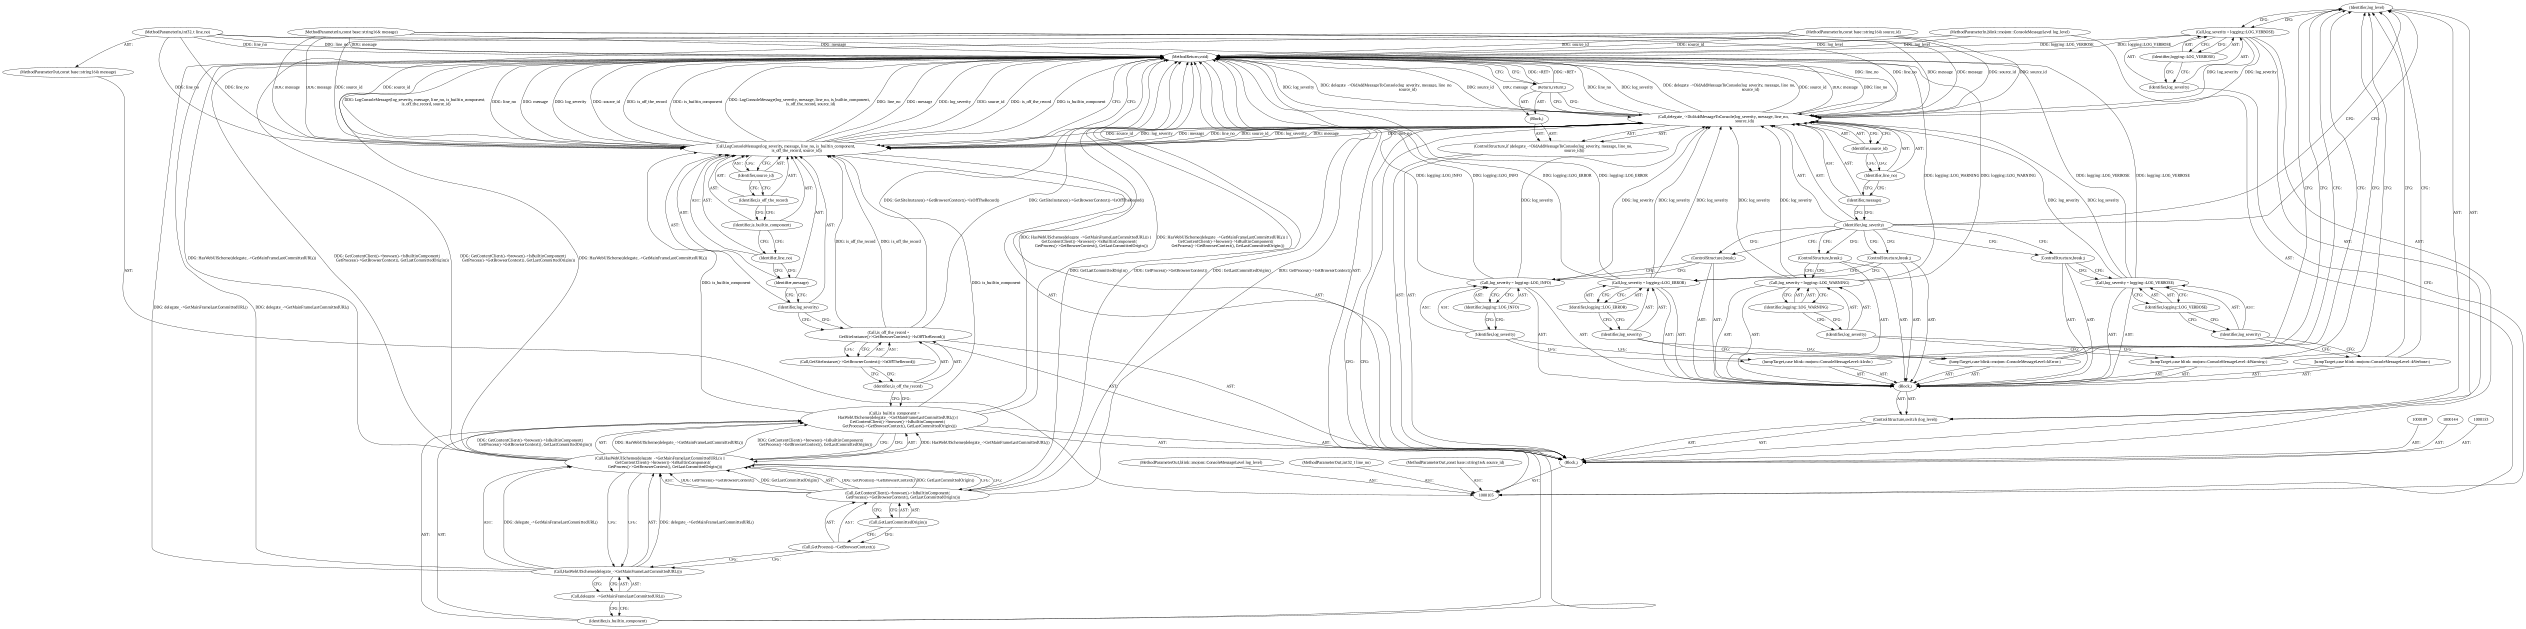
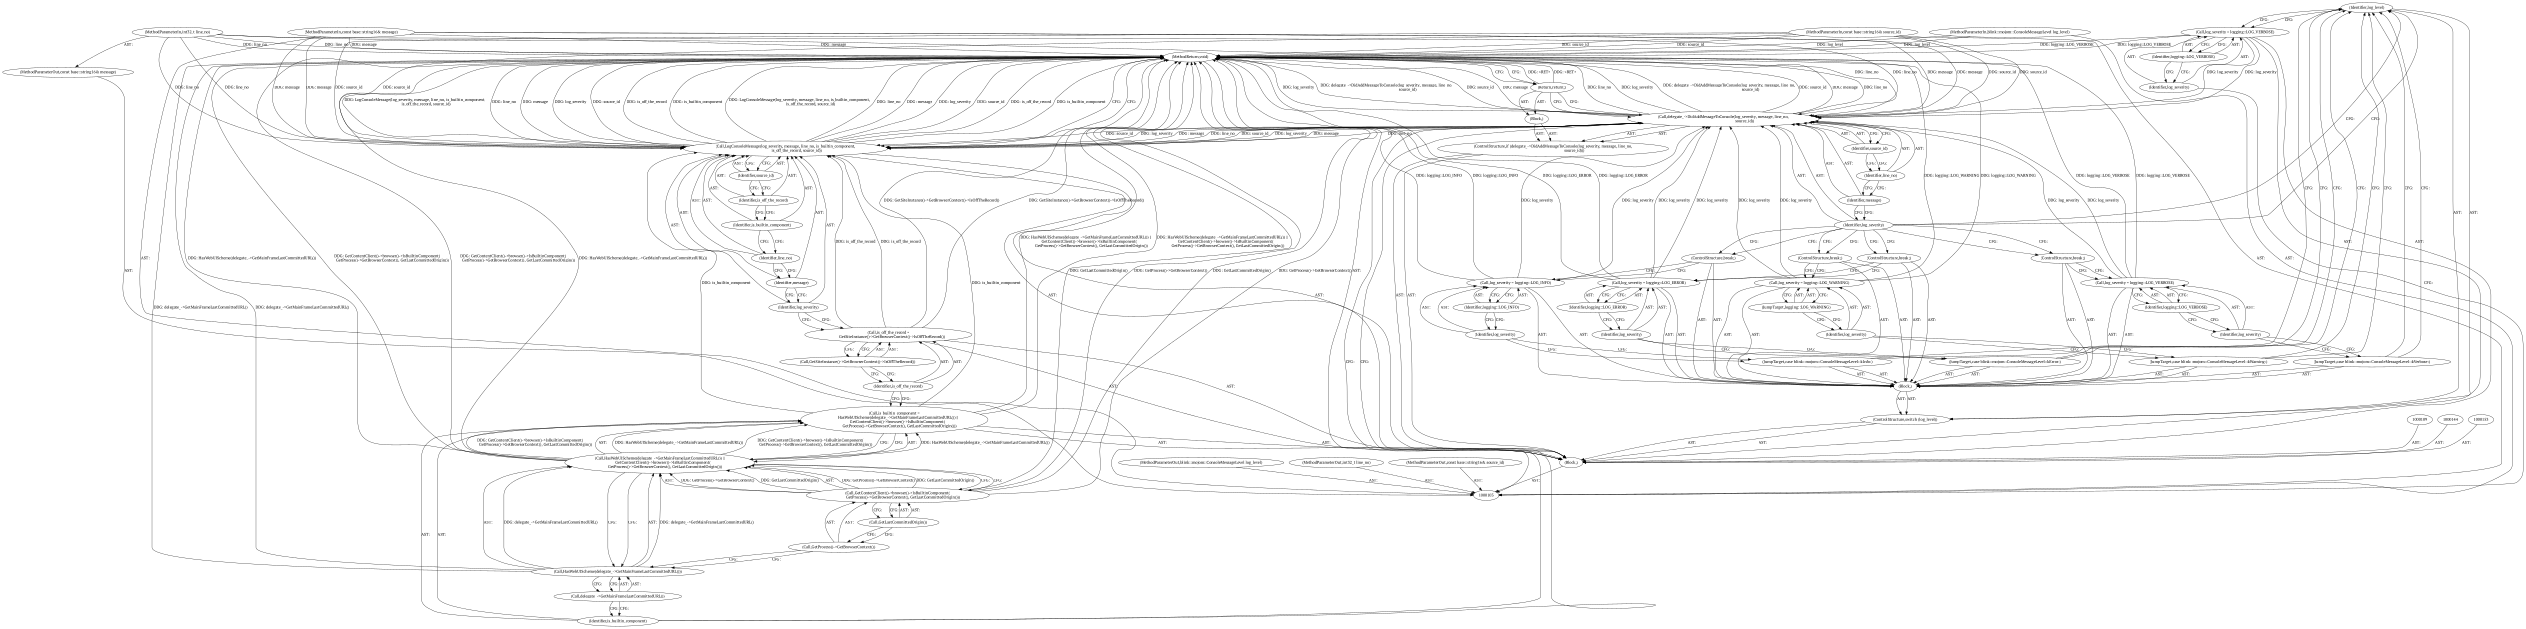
  digraph {
    fontname="PT Serif"
    node [fontname="PT Serif"]
    edge [fontname="PT Serif"]
    n1 [label="(Identifier,log_level)"]
    n2 [label="(ControlStructure,switch (log_level))"]
    n3 [label="(Call,log_severity = logging::LOG_VERBOSE)"]
    n4 [label="(Block,)"]
    n5 [label="(MethodReturn,void)"]
    n6 [label="(Call,delegate_->DidAddMessageToConsole(log_severity, message, line_no,\n                                        source_id))"]
    n7 [label="(Identifier,logging::LOG_VERBOSE)"]
    1000103
    n9 [label="(Block,)"]
    n10 [label="(JumpTarget,case blink::mojom::ConsoleMessageLevel::kVerbose:)"]
    n11 [label="(Identifier,logging::LOG_VERBOSE)"]
    n12 [label="(Call,log_severity = logging::LOG_VERBOSE)"]
    n13 [label="(Identifier,log_severity)"]
    n14 [label="(Return,return;)"]
    n15 [label="(Call,LogConsoleMessage(log_severity, message, line_no, is_builtin_component,\n                     is_off_the_record, source_id))"]
    n16 [label="(ControlStructure,if (delegate_->DidAddMessageToConsole(log_severity, message, line_no,\n                                        source_id)))"]
    n17 [label="(Identifier,source_id)"]
    n18 [label="(ControlStructure,break;)"]
    n19 [label="(JumpTarget,case blink::mojom::ConsoleMessageLevel::kInfo:)"]
    n20 [label="(Identifier,logging::LOG_INFO)"]
    n21 [label="(Call,log_severity = logging::LOG_INFO)"]
    n22 [label="(Identifier,log_severity)"]
    n23 [label="(ControlStructure,break;)"]
    n24 [label="(JumpTarget,case blink::mojom::ConsoleMessageLevel::kWarning:)"]
-   n25 [label="(Identifier,logging::LOG_WARNING)"]
+   n25 [label="(JumpTarget,logging::LOG_WARNING)"]
    n26 [label="(Call,log_severity = logging::LOG_WARNING)"]
    n27 [label="(Identifier,log_severity)"]
    n28 [label="(ControlStructure,break;)"]
    n29 [label="(Block,)"]
    n30 [label="(Identifier,source_id)"]
    n31 [label="(JumpTarget,case blink::mojom::ConsoleMessageLevel::kError:)"]
    n32 [label="(Identifier,logging::LOG_ERROR)"]
    n33 [label="(Call,log_severity = logging::LOG_ERROR)"]
    n34 [label="(Identifier,log_severity)"]
    n35 [label="(ControlStructure,break;)"]
    n36 [label="(Identifier,log_severity)"]
    n37 [label="(Identifier,message)"]
    n38 [label="(Identifier,line_no)"]
    n39 [label="(MethodParameterIn,blink::mojom::ConsoleMessageLevel log_level)"]
    n40 [label="(MethodParameterOut,blink::mojom::ConsoleMessageLevel log_level)"]
    n41 [label="(Call,is_builtin_component =\n       HasWebUIScheme(delegate_->GetMainFrameLastCommittedURL()) ||\n      GetContentClient()->browser()->IsBuiltinComponent(\n          GetProcess()->GetBrowserContext(), GetLastCommittedOrigin()))"]
    n42 [label="(Call,HasWebUIScheme(delegate_->GetMainFrameLastCommittedURL()) ||\n      GetContentClient()->browser()->IsBuiltinComponent(\n          GetProcess()->GetBrowserContext(), GetLastCommittedOrigin()))"]
    n43 [label="(Call,HasWebUIScheme(delegate_->GetMainFrameLastCommittedURL()))"]
    n44 [label="(Call,GetContentClient()->browser()->IsBuiltinComponent(\n          GetProcess()->GetBrowserContext(), GetLastCommittedOrigin()))"]
    n45 [label="(Identifier,is_builtin_component)"]
    n46 [label="(Call,delegate_->GetMainFrameLastCommittedURL())"]
    n47 [label="(Call,GetLastCommittedOrigin())"]
    n48 [label="(Call,GetProcess()->GetBrowserContext())"]
    n49 [label="(Call,is_off_the_record =\n       GetSiteInstance()->GetBrowserContext()->IsOffTheRecord())"]
    n50 [label="(Call,GetSiteInstance()->GetBrowserContext()->IsOffTheRecord())"]
    n51 [label="(Identifier,is_off_the_record)"]
    n52 [label="(Identifier,is_off_the_record)"]
    n53 [label="(Identifier,log_severity)"]
    n54 [label="(Identifier,message)"]
    n55 [label="(Identifier,line_no)"]
    n56 [label="(Identifier,is_builtin_component)"]
    n57 [label="(MethodParameterIn,const base::string16& message)"]
    n58 [label="(MethodParameterOut,const base::string16& message)"]
    n59 [label="(MethodParameterIn,int32_t line_no)"]
    n60 [label="(MethodParameterOut,int32_t line_no)"]
    n61 [label="(MethodParameterIn,const base::string16& source_id)"]
    n62 [label="(MethodParameterOut,const base::string16& source_id)"]
    n63 [label="(Identifier,log_severity)"]
    1000109
    1000144
    1000153
    n1 -> n2 [label="AST: "]
    n1 -> n2 [label="AST: "]
    n1 -> n3 [label="CFG: "]
    n1 -> n3 [label="CFG: "]
    n2 -> n4 [label="AST: "]
    n2 -> n4 [label="AST: "]
    n3 -> n4 [label="AST: "]
    n3 -> n4 [label="AST: "]
    n3 -> n5 [label="DDG: logging::LOG_VERBOSE"]
    n3 -> n5 [label="DDG: logging::LOG_VERBOSE"]
    n3 -> n6 [label="DDG: log_severity"]
    n3 -> n6 [label="DDG: log_severity"]
    n3 -> n7 [label="CFG: "]
    n3 -> n7 [label="CFG: "]
    n4 -> 1000103 [label="AST: "]
    n5 -> 1000103 [label="AST: "]
    n5 -> n14 [label="CFG: "]
    n5 -> n14 [label="CFG: "]
    n5 -> n15 [label="CFG: "]
    n5 -> n15 [label="CFG: "]
    n6 -> n5 [label="DDG: source_id"]
    n6 -> n5 [label="DDG: message"]
    n6 -> n5 [label="DDG: line_no"]
    n6 -> n5 [label="DDG: log_severity"]
    n6 -> n5 [label="DDG: delegate_->DidAddMessageToConsole(log_severity, message, line_no,\n                                        source_id)"]
    n6 -> n5 [label="DDG: source_id"]
    n6 -> n5 [label="DDG: message"]
    n6 -> n5 [label="DDG: line_no"]
    n6 -> n5 [label="DDG: log_severity"]
    n6 -> n5 [label="DDG: delegate_->DidAddMessageToConsole(log_severity, message, line_no,\n                                        source_id)"]
    n6 -> n15 [label="DDG: log_severity"]
    n6 -> n15 [label="DDG: message"]
    n6 -> n15 [label="DDG: line_no"]
    n6 -> n15 [label="DDG: source_id"]
    n6 -> n15 [label="DDG: log_severity"]
    n6 -> n15 [label="DDG: message"]
    n6 -> n15 [label="DDG: line_no"]
    n6 -> n15 [label="DDG: source_id"]
    n6 -> n16 [label="AST: "]
    n6 -> n16 [label="AST: "]
    n6 -> n17 [label="CFG: "]
    n6 -> n17 [label="CFG: "]
    n7 -> n3 [label="AST: "]
    n7 -> n3 [label="AST: "]
    n7 -> n63 [label="CFG: "]
    n7 -> n63 [label="CFG: "]
    n9 -> n2 [label="AST: "]
    n9 -> n2 [label="AST: "]
    n10 -> n1 [label="CFG: "]
    n10 -> n1 [label="CFG: "]
    n10 -> n9 [label="AST: "]
    n10 -> n9 [label="AST: "]
    n11 -> n12 [label="AST: "]
    n11 -> n12 [label="AST: "]
    n11 -> n13 [label="CFG: "]
    n11 -> n13 [label="CFG: "]
    n12 -> n5 [label="DDG: logging::LOG_VERBOSE"]
    n12 -> n5 [label="DDG: logging::LOG_VERBOSE"]
    n12 -> n6 [label="DDG: log_severity"]
    n12 -> n6 [label="DDG: log_severity"]
    n12 -> n9 [label="AST: "]
    n12 -> n9 [label="AST: "]
    n12 -> n11 [label="CFG: "]
    n12 -> n11 [label="CFG: "]
    n13 -> n10 [label="CFG: "]
    n13 -> n10 [label="CFG: "]
    n13 -> n12 [label="AST: "]
    n13 -> n12 [label="AST: "]
    n14 -> n5 [label="DDG: <RET>"]
    n14 -> n5 [label="DDG: <RET>"]
    n14 -> n6 [label="CFG: "]
    n14 -> n6 [label="CFG: "]
    n14 -> n29 [label="AST: "]
    n14 -> n29 [label="AST: "]
    n15 -> n4 [label="AST: "]
    n15 -> n4 [label="AST: "]
    n15 -> n5 [label="DDG: LogConsoleMessage(log_severity, message, line_no, is_builtin_component,\n                     is_off_the_record, source_id)"]
    n15 -> n5 [label="DDG: line_no"]
    n15 -> n5 [label="DDG: message"]
    n15 -> n5 [label="DDG: log_severity"]
    n15 -> n5 [label="DDG: source_id"]
    n15 -> n5 [label="DDG: is_off_the_record"]
    n15 -> n5 [label="DDG: is_builtin_component"]
    n15 -> n5 [label="DDG: LogConsoleMessage(log_severity, message, line_no, is_builtin_component,\n                     is_off_the_record, source_id)"]
    n15 -> n5 [label="DDG: line_no"]
    n15 -> n5 [label="DDG: message"]
    n15 -> n5 [label="DDG: log_severity"]
    n15 -> n5 [label="DDG: source_id"]
    n15 -> n5 [label="DDG: is_off_the_record"]
    n15 -> n5 [label="DDG: is_builtin_component"]
    n15 -> n30 [label="CFG: "]
    n15 -> n30 [label="CFG: "]
    n16 -> n4 [label="AST: "]
    n16 -> n4 [label="AST: "]
    n17 -> n6 [label="AST: "]
    n17 -> n6 [label="AST: "]
    n17 -> n38 [label="CFG: "]
    n17 -> n38 [label="CFG: "]
    n18 -> n9 [label="AST: "]
    n18 -> n9 [label="AST: "]
    n18 -> n12 [label="CFG: "]
    n18 -> n12 [label="CFG: "]
    n19 -> n1 [label="CFG: "]
    n19 -> n1 [label="CFG: "]
    n19 -> n9 [label="AST: "]
    n19 -> n9 [label="AST: "]
    n20 -> n21 [label="AST: "]
    n20 -> n21 [label="AST: "]
    n20 -> n22 [label="CFG: "]
    n20 -> n22 [label="CFG: "]
    n21 -> n5 [label="DDG: logging::LOG_INFO"]
    n21 -> n5 [label="DDG: logging::LOG_INFO"]
    n21 -> n6 [label="DDG: log_severity"]
    n21 -> n6 [label="DDG: log_severity"]
    n21 -> n9 [label="AST: "]
    n21 -> n9 [label="AST: "]
    n21 -> n20 [label="CFG: "]
    n21 -> n20 [label="CFG: "]
    n22 -> n19 [label="CFG: "]
    n22 -> n19 [label="CFG: "]
    n22 -> n21 [label="AST: "]
    n22 -> n21 [label="AST: "]
    n23 -> n9 [label="AST: "]
    n23 -> n9 [label="AST: "]
    n23 -> n21 [label="CFG: "]
    n23 -> n21 [label="CFG: "]
    n24 -> n1 [label="CFG: "]
    n24 -> n1 [label="CFG: "]
    n24 -> n9 [label="AST: "]
    n24 -> n9 [label="AST: "]
    n25 -> n26 [label="AST: "]
    n25 -> n26 [label="AST: "]
    n25 -> n27 [label="CFG: "]
    n25 -> n27 [label="CFG: "]
    n26 -> n5 [label="DDG: logging::LOG_WARNING"]
    n26 -> n5 [label="DDG: logging::LOG_WARNING"]
    n26 -> n6 [label="DDG: log_severity"]
    n26 -> n6 [label="DDG: log_severity"]
    n26 -> n9 [label="AST: "]
    n26 -> n9 [label="AST: "]
    n26 -> n25 [label="CFG: "]
    n26 -> n25 [label="CFG: "]
    n27 -> n24 [label="CFG: "]
    n27 -> n24 [label="CFG: "]
    n27 -> n26 [label="AST: "]
    n27 -> n26 [label="AST: "]
    n28 -> n9 [label="AST: "]
    n28 -> n9 [label="AST: "]
    n28 -> n26 [label="CFG: "]
    n28 -> n26 [label="CFG: "]
    n29 -> n16 [label="AST: "]
    n29 -> n16 [label="AST: "]
    n30 -> n15 [label="AST: "]
    n30 -> n15 [label="AST: "]
    n30 -> n52 [label="CFG: "]
    n30 -> n52 [label="CFG: "]
    n31 -> n1 [label="CFG: "]
    n31 -> n1 [label="CFG: "]
    n31 -> n9 [label="AST: "]
    n31 -> n9 [label="AST: "]
    n32 -> n33 [label="AST: "]
    n32 -> n33 [label="AST: "]
    n32 -> n34 [label="CFG: "]
    n32 -> n34 [label="CFG: "]
    n33 -> n5 [label="DDG: logging::LOG_ERROR"]
    n33 -> n5 [label="DDG: logging::LOG_ERROR"]
    n33 -> n6 [label="DDG: log_severity"]
    n33 -> n6 [label="DDG: log_severity"]
    n33 -> n9 [label="AST: "]
    n33 -> n9 [label="AST: "]
    n33 -> n32 [label="CFG: "]
    n33 -> n32 [label="CFG: "]
    n34 -> n31 [label="CFG: "]
    n34 -> n31 [label="CFG: "]
    n34 -> n33 [label="AST: "]
    n34 -> n33 [label="AST: "]
    n35 -> n9 [label="AST: "]
    n35 -> n9 [label="AST: "]
    n35 -> n33 [label="CFG: "]
    n35 -> n33 [label="CFG: "]
    n36 -> n1 [label="CFG: "]
    n36 -> n1 [label="CFG: "]
    n36 -> n6 [label="AST: "]
    n36 -> n6 [label="AST: "]
    n36 -> n18 [label="CFG: "]
    n36 -> n18 [label="CFG: "]
    n36 -> n23 [label="CFG: "]
    n36 -> n23 [label="CFG: "]
    n36 -> n28 [label="CFG: "]
    n36 -> n28 [label="CFG: "]
    n36 -> n35 [label="CFG: "]
    n36 -> n35 [label="CFG: "]
    n37 -> n6 [label="AST: "]
    n37 -> n6 [label="AST: "]
    n37 -> n36 [label="CFG: "]
    n37 -> n36 [label="CFG: "]
    n38 -> n6 [label="AST: "]
    n38 -> n6 [label="AST: "]
    n38 -> n37 [label="CFG: "]
    n38 -> n37 [label="CFG: "]
    n39 -> n5 [label="DDG: log_level"]
    n39 -> n5 [label="DDG: log_level"]
    n39 -> 1000103 [label="AST: "]
    n40 -> 1000103 [label="AST: "]
    n41 -> n4 [label="AST: "]
    n41 -> n4 [label="AST: "]
    n41 -> n5 [label="DDG: HasWebUIScheme(delegate_->GetMainFrameLastCommittedURL()) ||\n      GetContentClient()->browser()->IsBuiltinComponent(\n          GetProcess()->GetBrowserContext(), GetLastCommittedOrigin())"]
    n41 -> n5 [label="DDG: HasWebUIScheme(delegate_->GetMainFrameLastCommittedURL()) ||\n      GetContentClient()->browser()->IsBuiltinComponent(\n          GetProcess()->GetBrowserContext(), GetLastCommittedOrigin())"]
    n41 -> n15 [label="DDG: is_builtin_component"]
    n41 -> n15 [label="DDG: is_builtin_component"]
    n41 -> n42 [label="CFG: "]
    n41 -> n42 [label="CFG: "]
    n42 -> n5 [label="DDG: GetContentClient()->browser()->IsBuiltinComponent(\n          GetProcess()->GetBrowserContext(), GetLastCommittedOrigin())"]
    n42 -> n5 [label="DDG: HasWebUIScheme(delegate_->GetMainFrameLastCommittedURL())"]
    n42 -> n5 [label="DDG: GetContentClient()->browser()->IsBuiltinComponent(\n          GetProcess()->GetBrowserContext(), GetLastCommittedOrigin())"]
    n42 -> n5 [label="DDG: HasWebUIScheme(delegate_->GetMainFrameLastCommittedURL())"]
    n42 -> n41 [label="AST: "]
    n42 -> n41 [label="DDG: HasWebUIScheme(delegate_->GetMainFrameLastCommittedURL())"]
    n42 -> n41 [label="DDG: GetContentClient()->browser()->IsBuiltinComponent(\n          GetProcess()->GetBrowserContext(), GetLastCommittedOrigin())"]
    n42 -> n41 [label="AST: "]
    n42 -> n41 [label="DDG: HasWebUIScheme(delegate_->GetMainFrameLastCommittedURL())"]
    n42 -> n41 [label="DDG: GetContentClient()->browser()->IsBuiltinComponent(\n          GetProcess()->GetBrowserContext(), GetLastCommittedOrigin())"]
    n42 -> n43 [label="CFG: "]
    n42 -> n43 [label="CFG: "]
    n42 -> n44 [label="CFG: "]
    n42 -> n44 [label="CFG: "]
    n43 -> n5 [label="DDG: delegate_->GetMainFrameLastCommittedURL()"]
    n43 -> n5 [label="DDG: delegate_->GetMainFrameLastCommittedURL()"]
    n43 -> n42 [label="AST: "]
    n43 -> n42 [label="DDG: delegate_->GetMainFrameLastCommittedURL()"]
    n43 -> n42 [label="AST: "]
    n43 -> n42 [label="DDG: delegate_->GetMainFrameLastCommittedURL()"]
    n43 -> n46 [label="CFG: "]
    n43 -> n46 [label="CFG: "]
    n44 -> n5 [label="DDG: GetProcess()->GetBrowserContext()"]
    n44 -> n5 [label="DDG: GetLastCommittedOrigin()"]
    n44 -> n5 [label="DDG: GetProcess()->GetBrowserContext()"]
    n44 -> n5 [label="DDG: GetLastCommittedOrigin()"]
    n44 -> n42 [label="AST: "]
    n44 -> n42 [label="DDG: GetProcess()->GetBrowserContext()"]
    n44 -> n42 [label="DDG: GetLastCommittedOrigin()"]
    n44 -> n42 [label="AST: "]
    n44 -> n42 [label="DDG: GetProcess()->GetBrowserContext()"]
    n44 -> n42 [label="DDG: GetLastCommittedOrigin()"]
    n44 -> n47 [label="CFG: "]
    n44 -> n47 [label="CFG: "]
    n45 -> n6 [label="CFG: "]
    n45 -> n6 [label="CFG: "]
    n45 -> n41 [label="AST: "]
    n45 -> n41 [label="AST: "]
    n46 -> n43 [label="AST: "]
    n46 -> n43 [label="AST: "]
    n46 -> n45 [label="CFG: "]
    n46 -> n45 [label="CFG: "]
    n47 -> n44 [label="AST: "]
    n47 -> n44 [label="AST: "]
    n47 -> n48 [label="CFG: "]
    n47 -> n48 [label="CFG: "]
    n48 -> n43 [label="CFG: "]
    n48 -> n43 [label="CFG: "]
    n48 -> n44 [label="AST: "]
    n48 -> n44 [label="AST: "]
    n49 -> n4 [label="AST: "]
    n49 -> n4 [label="AST: "]
    n49 -> n5 [label="DDG: GetSiteInstance()->GetBrowserContext()->IsOffTheRecord()"]
    n49 -> n5 [label="DDG: GetSiteInstance()->GetBrowserContext()->IsOffTheRecord()"]
    n49 -> n15 [label="DDG: is_off_the_record"]
    n49 -> n15 [label="DDG: is_off_the_record"]
    n49 -> n50 [label="CFG: "]
    n49 -> n50 [label="CFG: "]
    n50 -> n49 [label="AST: "]
    n50 -> n49 [label="AST: "]
    n50 -> n51 [label="CFG: "]
    n50 -> n51 [label="CFG: "]
    n51 -> n41 [label="CFG: "]
    n51 -> n41 [label="CFG: "]
    n51 -> n49 [label="AST: "]
    n51 -> n49 [label="AST: "]
    n52 -> n15 [label="AST: "]
    n52 -> n15 [label="AST: "]
    n52 -> n56 [label="CFG: "]
    n52 -> n56 [label="CFG: "]
    n53 -> n15 [label="AST: "]
    n53 -> n15 [label="AST: "]
    n53 -> n49 [label="CFG: "]
    n53 -> n49 [label="CFG: "]
    n54 -> n15 [label="AST: "]
    n54 -> n15 [label="AST: "]
    n54 -> n53 [label="CFG: "]
    n54 -> n53 [label="CFG: "]
    n55 -> n15 [label="AST: "]
    n55 -> n15 [label="AST: "]
    n55 -> n54 [label="CFG: "]
    n55 -> n54 [label="CFG: "]
    n56 -> n15 [label="AST: "]
    n56 -> n15 [label="AST: "]
    n56 -> n55 [label="CFG: "]
    n56 -> n55 [label="CFG: "]
    n57 -> n5 [label="DDG: message"]
    n57 -> n5 [label="DDG: message"]
    n57 -> n6 [label="DDG: message"]
    n57 -> n6 [label="DDG: message"]
+   n57 -> 1000103 [label="AST: "]
    n57 -> n15 [label="DDG: message"]
    n57 -> n15 [label="DDG: message"]
    n58 -> 1000103 [label="AST: "]
    n59 -> n5 [label="DDG: line_no"]
    n59 -> n5 [label="DDG: line_no"]
    n59 -> n6 [label="DDG: line_no"]
    n59 -> n6 [label="DDG: line_no"]
    n59 -> n15 [label="DDG: line_no"]
    n59 -> n15 [label="DDG: line_no"]
    n59 -> n58 [label="AST: "]
    n60 -> 1000103 [label="AST: "]
    n61 -> n5 [label="DDG: source_id"]
    n61 -> n5 [label="DDG: source_id"]
    n61 -> n6 [label="DDG: source_id"]
    n61 -> n6 [label="DDG: source_id"]
+   n61 -> 1000103 [label="AST: "]
    n61 -> n15 [label="DDG: source_id"]
    n61 -> n15 [label="DDG: source_id"]
    n62 -> 1000103 [label="AST: "]
    n63 -> n3 [label="AST: "]
    n63 -> n3 [label="AST: "]
    n63 -> 1000103 [label="CFG: "]
    1000109 -> n4 [label="AST: "]
    1000144 -> n4 [label="AST: "]
    1000153 -> n4 [label="AST: "]
  }
